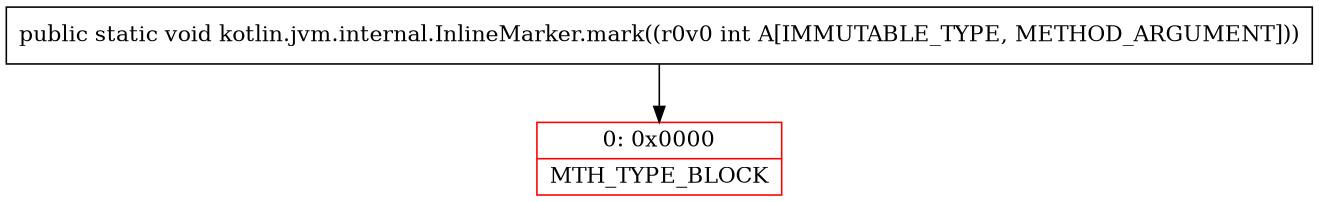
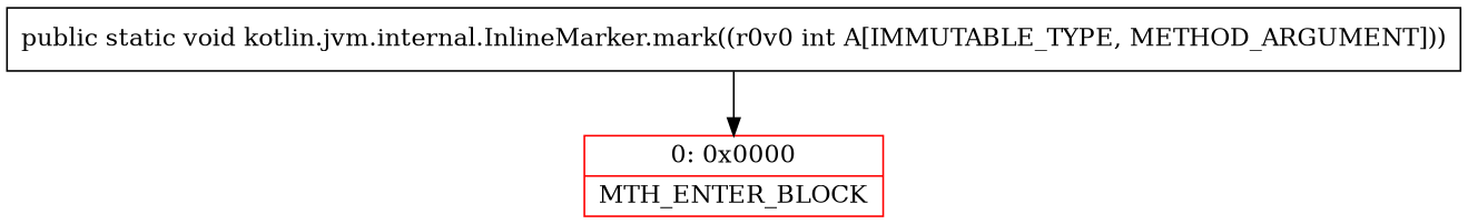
  digraph {
    node [shape=record]
-   n1 [color=red label="{0\:\ 0x0000|MTH_TYPE_BLOCK\l}"]
+   n1 [color=red label="{0\:\ 0x0000|MTH_ENTER_BLOCK\l}"]
    n2 [label="{public static void kotlin.jvm.internal.InlineMarker.mark((r0v0 int A[IMMUTABLE_TYPE, METHOD_ARGUMENT])) }"]
    subgraph cluster_1 {
      label="R(0)"
    }
    n2 -> n1
  }
